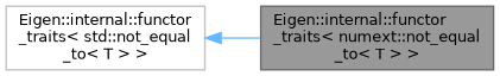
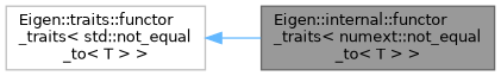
  digraph {
    rankdir=LR
    node [fontname=Helvetica fontsize=10 shape=box style=filled]
    n1 [color=gray40 fillcolor=grey60 fontcolor=black height=0.2 label="Eigen::internal::functor\l_traits\< numext::not_equal\l_to\< T \> \>" width=0.4]
-   n2 [color=grey75 fillcolor=white height=0.2 label="Eigen::internal::functor\l_traits\< std::not_equal\l_to\< T \> \>" width=0.4]
+   n2 [color=grey75 fillcolor=white height=0.2 label="Eigen::traits::functor\l_traits\< std::not_equal\l_to\< T \> \>" width=0.4]
    n2 -> n1 [color=steelblue1 dir=back fontname=Helvetica fontsize=10 labelfontname=Helvetica labelfontsize=10 style=solid]
  }
